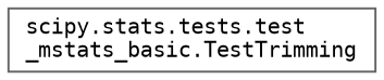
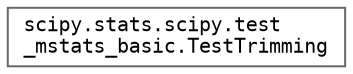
  digraph {
    rankdir=LR
    fontname="DejaVu Sans Mono"
-   n1 [color=grey40 fillcolor=white fontname="DejaVu Sans Mono" fontsize=10 height=0.2 label="scipy.stats.tests.test\l_mstats_basic.TestTrimming" shape=box style=filled width=0.4]
+   n1 [color=grey40 fillcolor=white fontname="DejaVu Sans Mono" fontsize=10 height=0.2 label="scipy.stats.scipy.test\l_mstats_basic.TestTrimming" shape=box style=filled width=0.4]
  }
